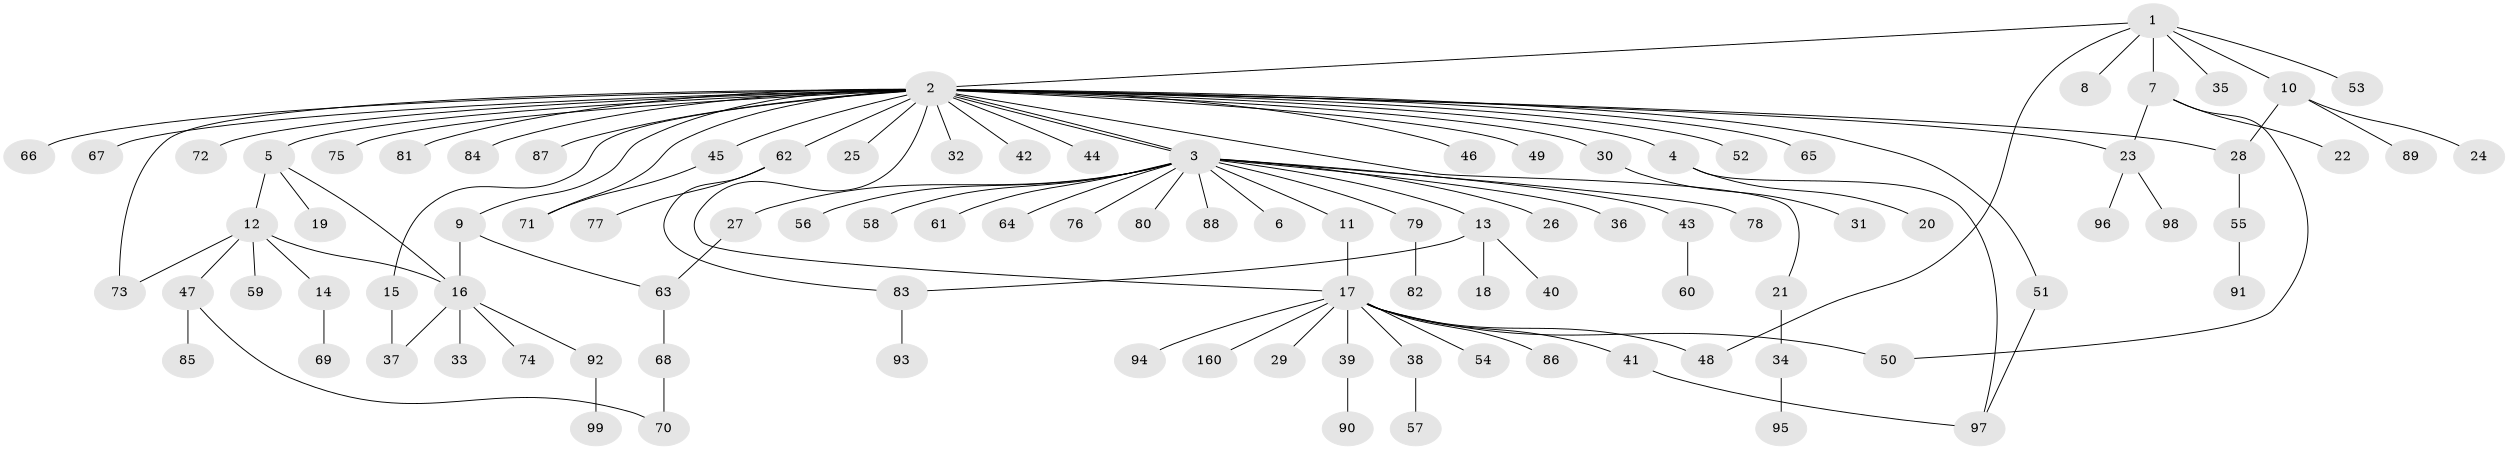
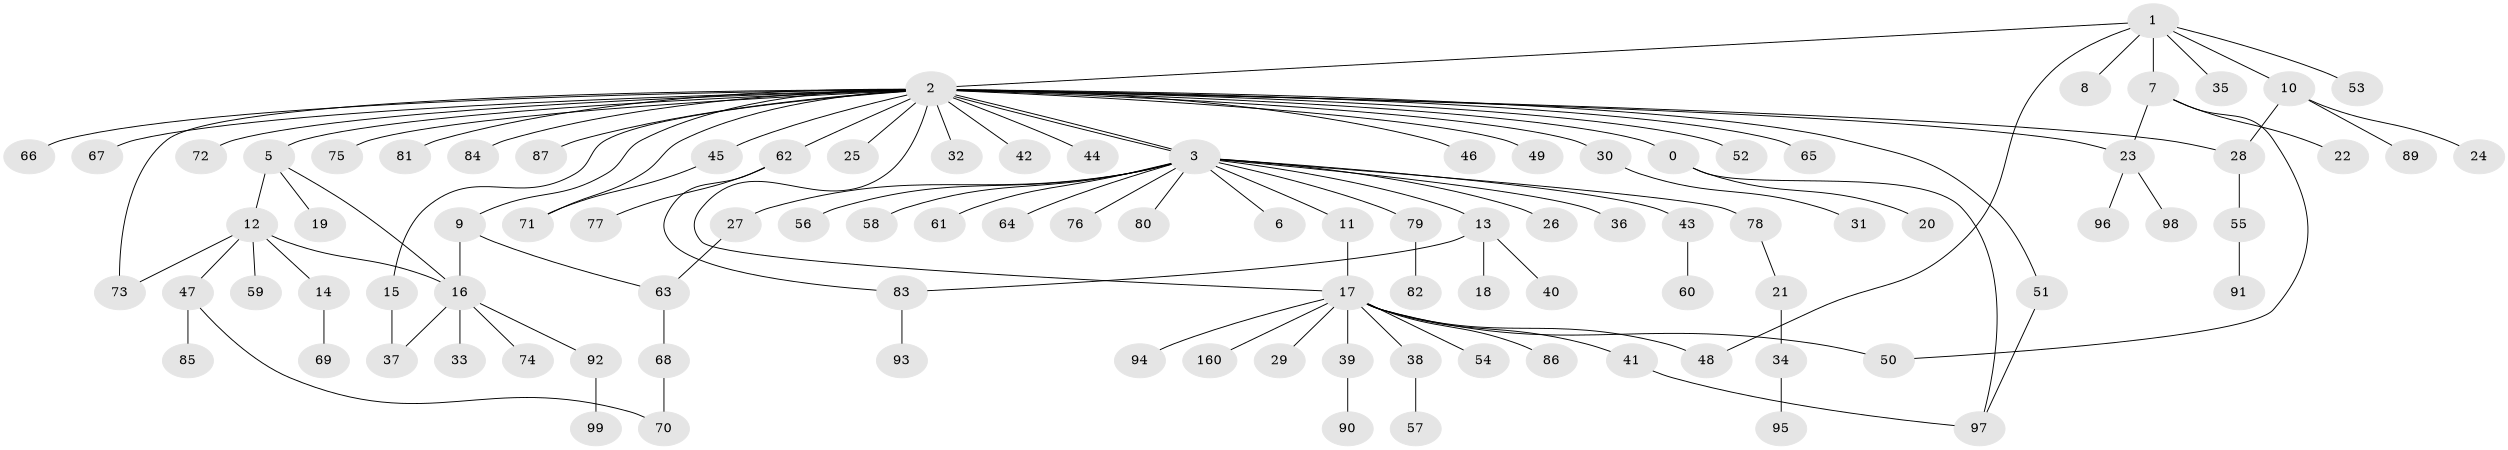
  graph {
    node [color=gray90 style=filled]
    1
    2
    7
    8
    10
    35
    48
    53
    28
    3
-   4
+   4 [label=0]
    5
    9
    15
    17
    21
    23
    25
    30
    32
    42
    44
    45
    46
    49
    51
    52
    62
    65
    66
    67
    71
    72
    73
    75
    81
    84
    87
    22
    50
    24
    89
    55
    6
    11
    13
    26
    27
    36
    43
    56
    58
    61
    64
    76
    78
    79
    80
-   88
    20
    97
    12
    16
    19
    63
    37
    29
    38
    39
    41
    54
    86
    94
    n74 [label=160]
    34
    96
    98
    31
    83
    77
    18
    40
    60
    82
    14
    47
    59
    33
    74
    92
    68
    69
    70
    85
    93
    99
    57
    90
    95
    91
    1 -- 2
    1 -- 7
    1 -- 8
    1 -- 10
    1 -- 35
    1 -- 48
    1 -- 53
    2 -- 28
    2 -- 3
    2 -- 3
    2 -- 4
    2 -- 5
    2 -- 9
    2 -- 15
    2 -- 17
-   2 -- 21
+   78 -- 21
    2 -- 23
    2 -- 25
    2 -- 30
    2 -- 32
    2 -- 42
    2 -- 44
    2 -- 45
    2 -- 46
    2 -- 49
    2 -- 51
    2 -- 52
    2 -- 62
    2 -- 65
    2 -- 66
    2 -- 67
    2 -- 71
    2 -- 72
    2 -- 73
    2 -- 75
    2 -- 81
    2 -- 84
    2 -- 87
    7 -- 23
    7 -- 22
    7 -- 50
    10 -- 28
    10 -- 24
    10 -- 89
    28 -- 55
    3 -- 6
    3 -- 11
    3 -- 13
    3 -- 26
    3 -- 27
    3 -- 36
    3 -- 43
    3 -- 56
    3 -- 58
    3 -- 61
    3 -- 64
    3 -- 76
    3 -- 78
    3 -- 79
    3 -- 80
-   3 -- 88
    4 -- 20
    4 -- 97
    5 -- 12
    5 -- 16
    5 -- 19
    9 -- 16
    9 -- 63
    15 -- 37
    17 -- 48
    17 -- 50
    17 -- 29
    17 -- 38
    17 -- 39
    17 -- 41
    17 -- 54
    17 -- 86
    17 -- 94
    17 -- n74
    21 -- 34
    23 -- 96
    23 -- 98
    30 -- 31
    45 -- 71
    51 -- 97
    62 -- 83
    62 -- 77
    55 -- 91
    11 -- 17
    13 -- 83
    13 -- 18
    13 -- 40
    27 -- 63
    43 -- 60
    79 -- 82
    12 -- 73
    12 -- 16
    12 -- 14
    12 -- 47
    12 -- 59
    16 -- 37
    16 -- 33
    16 -- 74
    16 -- 92
    63 -- 68
    38 -- 57
    39 -- 90
    41 -- 97
    34 -- 95
    83 -- 93
    14 -- 69
    47 -- 70
    47 -- 85
    92 -- 99
    68 -- 70
  }
